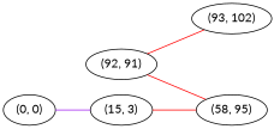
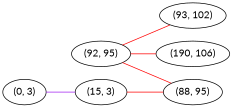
  graph {
    fontname=Lato
    rankdir=LR
    node [fontname=Lato]
    edge [color=red fontname=Lato weight=1]
    n1 [label="(93, 102)"]
-   "(92, 95)" [label="(92, 91)"]
-   "(88, 95)" [label="(58, 95)"]
+   "(92, 95)"
+   "(190, 106)"
+   "(88, 95)"
    n5 [label="(15, 3)"]
-   "(0, 0)"
+   "(0, 0)" [label="(0, 3)"]
    "(92, 95)" -- n1
+   "(92, 95)" -- "(190, 106)"
    "(92, 95)" -- "(88, 95)"
    n5 -- "(88, 95)"
    "(0, 0)" -- n5 [color=purple weight=4]
  }
